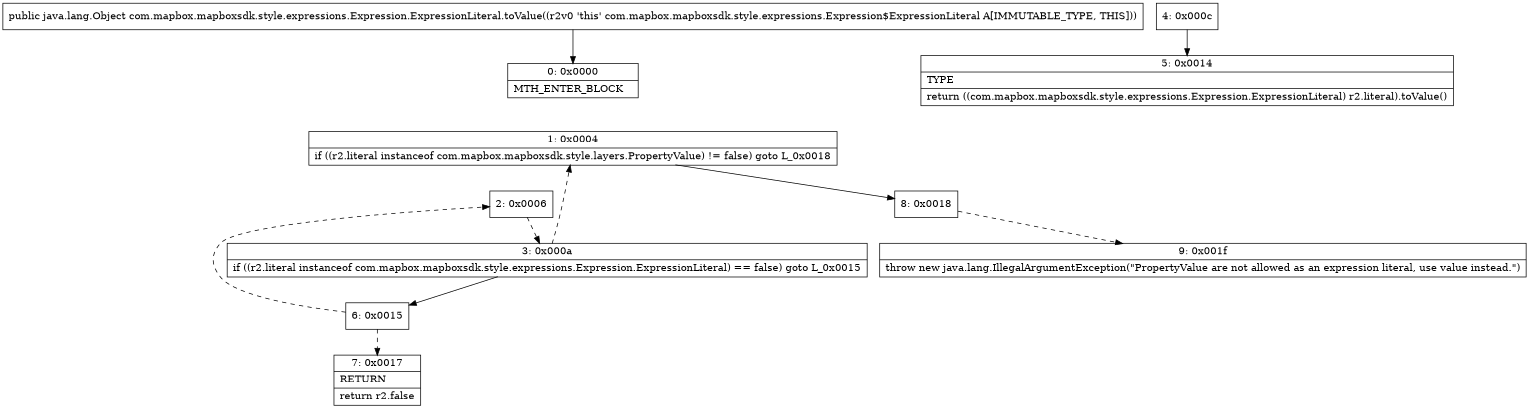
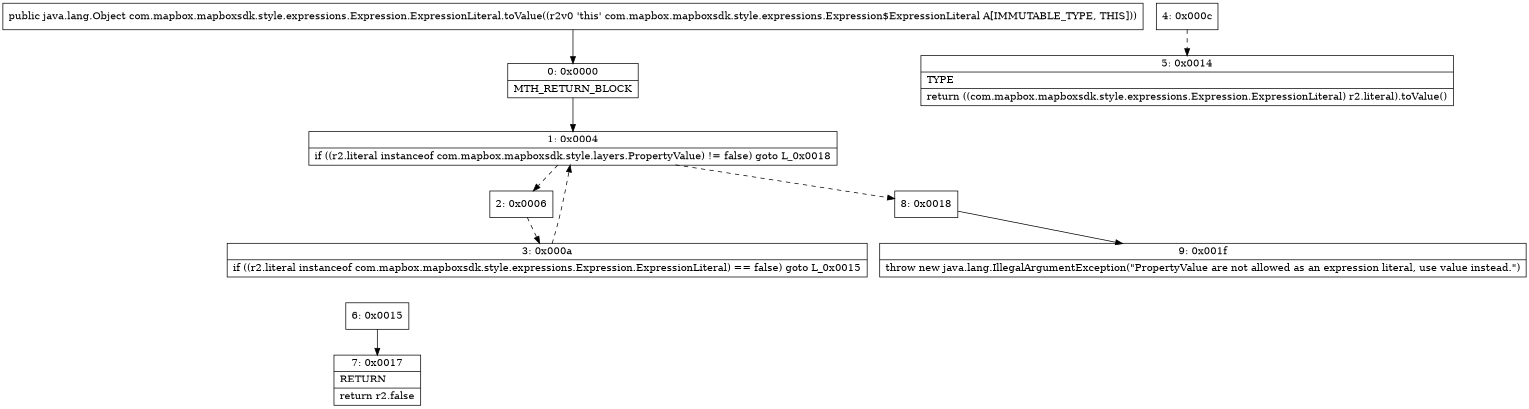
  digraph {
    node [shape=record]
-   n1 [label="{0\:\ 0x0000|MTH_ENTER_BLOCK\l}"]
+   n1 [label="{0\:\ 0x0000|MTH_RETURN_BLOCK\l}"]
    n2 [label="{1\:\ 0x0004|if ((r2.literal instanceof com.mapbox.mapboxsdk.style.layers.PropertyValue) != false) goto L_0x0018\l}"]
    n3 [label="{2\:\ 0x0006}"]
    n4 [label="{8\:\ 0x0018}"]
    n5 [label="{3\:\ 0x000a|if ((r2.literal instanceof com.mapbox.mapboxsdk.style.expressions.Expression.ExpressionLiteral) == false) goto L_0x0015\l}"]
    n6 [label="{9\:\ 0x001f|throw new java.lang.IllegalArgumentException(\"PropertyValue are not allowed as an expression literal, use value instead.\")\l}"]
    n7 [label="{6\:\ 0x0015}"]
    n8 [label="{4\:\ 0x000c}"]
    n9 [label="{5\:\ 0x0014|TYPE\l|return ((com.mapbox.mapboxsdk.style.expressions.Expression.ExpressionLiteral) r2.literal).toValue()\l}"]
    n10 [label="{7\:\ 0x0017|RETURN\l|return r2.false\l}"]
    n11 [label="{public java.lang.Object com.mapbox.mapboxsdk.style.expressions.Expression.ExpressionLiteral.toValue((r2v0 'this' com.mapbox.mapboxsdk.style.expressions.Expression$ExpressionLiteral A[IMMUTABLE_TYPE, THIS])) }"]
-   n7 -> n3 [style=dashed]
-   n2 -> n4
+   n1 -> n2
+   n2 -> n3 [style=dashed]
+   n2 -> n4 [style=dashed]
    n3 -> n5 [style=dashed]
-   n4 -> n6 [style=dashed]
+   n4 -> n6
    n5 -> n2 [style=dashed]
-   n5 -> n7
-   n7 -> n10 [style=dashed]
-   n8 -> n9
+   n7 -> n10
+   n8 -> n9 [style=dashed]
    n11 -> n1
  }
